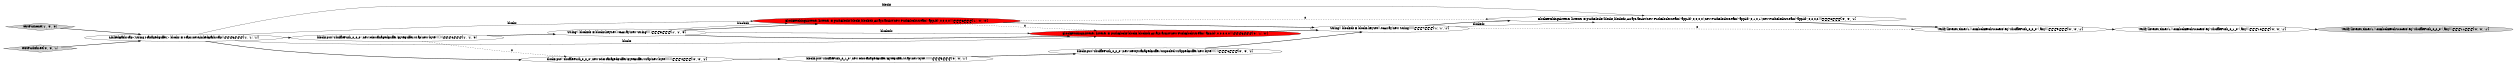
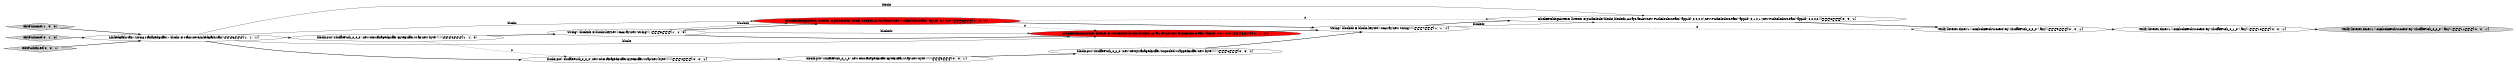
  digraph {
    rankdir=LR
    node [fillcolor=white shape=ellipse style=filled]
    edge [style=bold]
    n1 [label="verify(listener,times(1)).onBlockFetchSuccess(eq(\"shufflePush_0_1_0\"),any())@@@10@@@['0', '0', '1']"]
    n2 [fillcolor=lightgray label="verify(listener,times(1)).onBlockFetchSuccess(eq(\"shufflePush_0_2_0\"),any())@@@11@@@['0', '0', '1']"]
    n3 [label="blocks.put(\"shufflePush_0_2_0\",new NettyManagedBuffer(Unpooled.wrappedBuffer(new byte(((()))@@@6@@@['0', '0', '1']"]
    n4 [label="String(( blockIds = blocks.keySet().toArray(new String(((()@@@7@@@['1', '1', '1']"]
    n5 [label="blocks.put(\"shufflePush_0_0_0\",new NioManagedBuffer(ByteBuffer.wrap(new byte(((()))@@@4@@@['0', '0', '1']"]
    n6 [label="blocks.put(\"shufflePush_0_1_0\",new NioManagedBuffer(ByteBuffer.wrap(new byte(((()))@@@5@@@['0', '0', '1']"]
    n7 [fillcolor=lightgray label="testPushOne['1', '0', '0']" shape=diamond]
    n8 [label="LinkedHashMap<String,ManagedBuffer> blocks = Maps.newLinkedHashMap()@@@3@@@['1', '1', '1']"]
    n9 [label="BlockFetchingListener listener = pushBlocks(blocks,blockIds,Arrays.asList(new PushBlockStream(\"app-id\",0,0,0,0),new PushBlockStream(\"app-id\",0,1,0,1),new PushBlockStream(\"app-id\",0,2,0,2)))@@@8@@@['0', '0', '1']"]
    n10 [fillcolor=red label="BlockFetchingListener listener = pushBlocks(blocks,blockIds,Arrays.asList(new PushBlockStream(\"app-id\",0,0,0,0)))@@@6@@@['1', '0', '0']"]
    n11 [label="blocks.put(\"shufflePush_0_0_0\",new NioManagedBuffer(ByteBuffer.wrap(new byte(((()))@@@4@@@['1', '1', '0']"]
    n12 [fillcolor=red label="BlockFetchingListener listener = pushBlocks(blocks,blockIds,Arrays.asList(new PushBlockStream(\"app-id\",0,0,0,0,0)))@@@6@@@['0', '1', '0']"]
    n13 [label="verify(listener,times(1)).onBlockFetchSuccess(eq(\"shufflePush_0_0_0\"),any())@@@9@@@['0', '0', '1']"]
    n14 [label="String(( blockIds = blocks.keySet().toArray(new String(((()@@@5@@@['1', '1', '0']"]
+   n15 [fillcolor=lightgray label="testPushOne['0', '1', '0']" shape=diamond]
    n16 [fillcolor=lightgray label="testPushThree['0', '0', '1']" shape=diamond]
    n1 -> n2
    n3 -> n4
    n4 -> n9 [label=blockIds style=solid]
    n4 -> n9
    n4 -> n13 [label=0 style=dashed]
    n5 -> n6
    n6 -> n3
    n7 -> n8
    n8 -> n5
    n8 -> n9 [label=blocks style=solid]
    n8 -> n10 [label=blocks style=solid]
    n8 -> n11
    n8 -> n12 [label=blocks style=solid]
    n9 -> n13
    n10 -> n4
    n10 -> n9 [label=0 style=dashed]
    n10 -> n12 [label=0 style=dashed]
    n11 -> n5 [label=0 style=dashed]
    n11 -> n14
    n12 -> n4
    n13 -> n1
    n14 -> n10
    n14 -> n10 [label=blockIds style=solid]
    n14 -> n12
    n14 -> n12 [label=blockIds style=solid]
+   n15 -> n8
    n16 -> n8
  }
